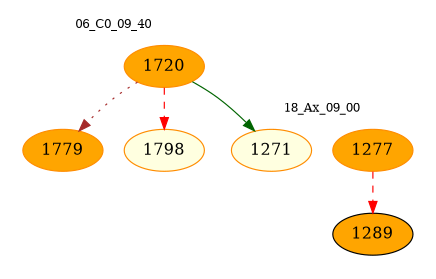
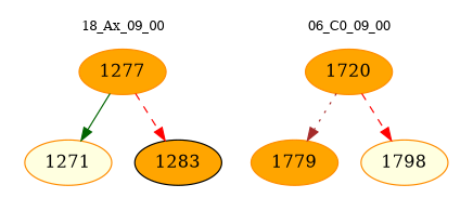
  digraph {
    node [color=darkorange fillcolor=orange style=filled]
    edge [color=red style=dashed]
    n1 [label=1277]
    n2 [fillcolor=lightyellow label=1271]
-   n3 [color=black label=1289]
+   n3 [color=black label=1283]
    n4 [label=1720]
    n5 [label=1779]
    n6 [fillcolor=lightyellow label=1798]
    subgraph cluster_1 {
      color=white
      fontsize=10
      label="18_Ax_09_00"
      n1
      n2
      n3
    }
    subgraph cluster_2 {
      color=white
      fontsize=10
-     label="06_C0_09_40"
+     label="06_C0_09_00"
      n4
      n5
      n6
    }
-   n4 -> n2 [color=darkgreen style=solid]
+   n1 -> n2 [color=darkgreen style=solid]
    n1 -> n3
    n4 -> n5 [color=brown style=dotted]
    n4 -> n6
  }
